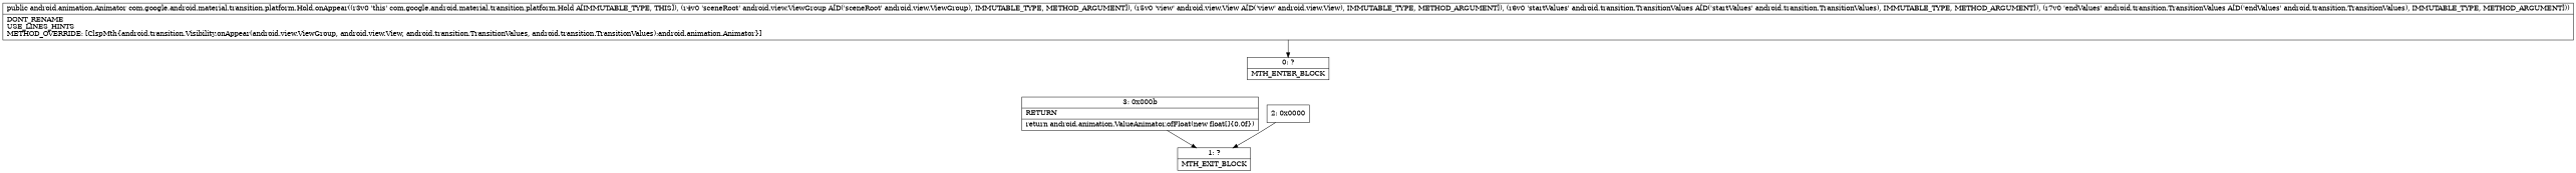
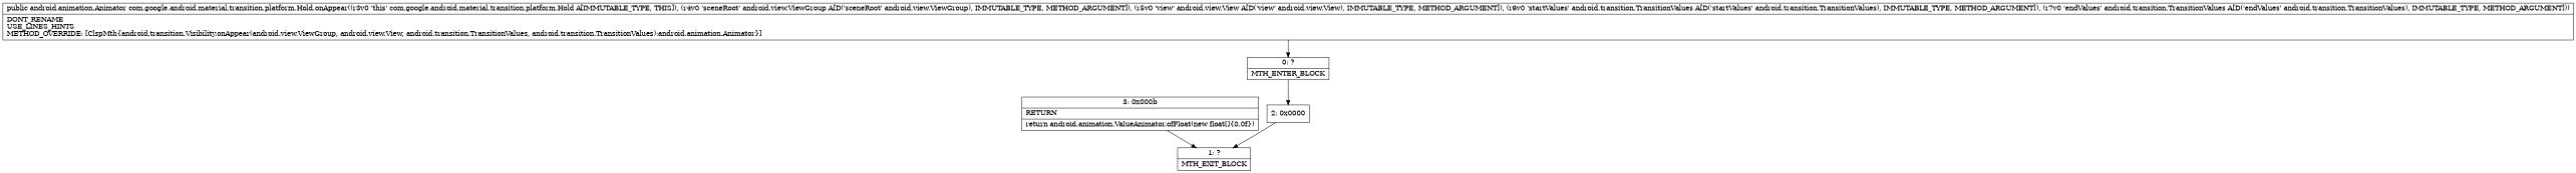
  digraph {
    node [shape=record]
    n1 [label="{0\:\ ?|MTH_ENTER_BLOCK\l}"]
    n2 [label="{2\:\ 0x0000}"]
    n3 [label="{1\:\ ?|MTH_EXIT_BLOCK\l}"]
    n4 [label="{3\:\ 0x000b|RETURN\l|return android.animation.ValueAnimator.ofFloat(new float[]\{0.0f\})\l}"]
    n5 [label="{public android.animation.Animator com.google.android.material.transition.platform.Hold.onAppear((r3v0 'this' com.google.android.material.transition.platform.Hold A[IMMUTABLE_TYPE, THIS]), (r4v0 'sceneRoot' android.view.ViewGroup A[D('sceneRoot' android.view.ViewGroup), IMMUTABLE_TYPE, METHOD_ARGUMENT]), (r5v0 'view' android.view.View A[D('view' android.view.View), IMMUTABLE_TYPE, METHOD_ARGUMENT]), (r6v0 'startValues' android.transition.TransitionValues A[D('startValues' android.transition.TransitionValues), IMMUTABLE_TYPE, METHOD_ARGUMENT]), (r7v0 'endValues' android.transition.TransitionValues A[D('endValues' android.transition.TransitionValues), IMMUTABLE_TYPE, METHOD_ARGUMENT]))  | DONT_RENAME\lUSE_LINES_HINTS\lMETHOD_OVERRIDE: [ClspMth\{android.transition.Visibility.onAppear(android.view.ViewGroup, android.view.View, android.transition.TransitionValues, android.transition.TransitionValues):android.animation.Animator\}]\l}"]
+   n1 -> n2
    n2 -> n3
    n4 -> n3
    n5 -> n1
  }
